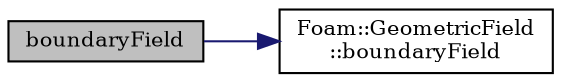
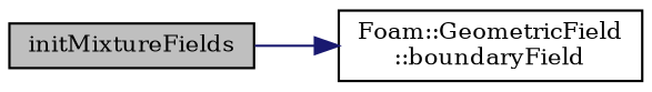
  digraph {
    rankdir=LR
    fontname="DejaVu Serif"
    node [color=black fontname="DejaVu Serif" fontsize=10 shape=record]
-   n1 [fillcolor=grey75 fontcolor=black height=0.2 label=boundaryField style=filled width=0.4]
+   n1 [fillcolor=grey75 fontcolor=black height=0.2 label=initMixtureFields style=filled width=0.4]
    n2 [height=0.2 label="Foam::GeometricField\l::boundaryField" width=0.4]
    n1 -> n2 [color=midnightblue fontname="DejaVu Serif" fontsize=10 labelfontname=FreeSans labelfontsize=10 style=solid]
  }
